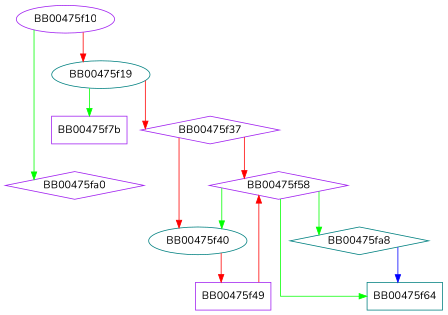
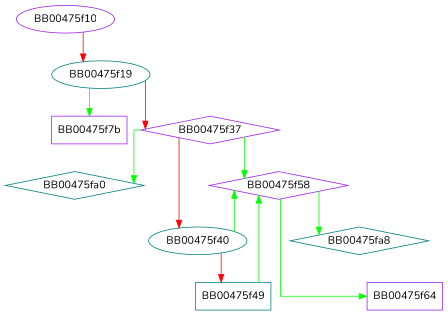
  digraph {
    fontname=Nunito
    splines=ortho
    node [color=purple fontname=Nunito shape=diamond]
    edge [color=green fontname=Nunito]
    BB00475f10 [shape=ellipse]
-   BB00475fa0
+   BB00475fa0 [color=teal]
    BB00475f19 [color=teal shape=ellipse]
    BB00475f7b [shape=box]
    BB00475f37
    BB00475f58
    BB00475f40 [color=teal shape=ellipse]
    BB00475fa8 [color=teal]
-   BB00475f64 [color=teal shape=box]
-   BB00475f49 [shape=box]
-   BB00475f10 -> BB00475fa0
+   BB00475f64 [shape=box]
+   BB00475f49 [color=teal shape=box]
+   BB00475f37 -> BB00475fa0
    BB00475f10 -> BB00475f19 [color=red]
    BB00475f19 -> BB00475f7b
    BB00475f19 -> BB00475f37 [color=red]
-   BB00475f37 -> BB00475f58 [color=red]
+   BB00475f37 -> BB00475f58
    BB00475f37 -> BB00475f40 [color=red]
    BB00475f58 -> BB00475fa8
    BB00475f58 -> BB00475f64
-   BB00475f58 -> BB00475f40
+   BB00475f40 -> BB00475f58
    BB00475f40 -> BB00475f49 [color=red]
-   BB00475fa8 -> BB00475f64 [color=blue]
-   BB00475f49 -> BB00475f58 [color=red]
+   BB00475f49 -> BB00475f58
  }
